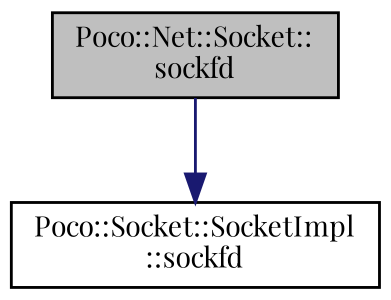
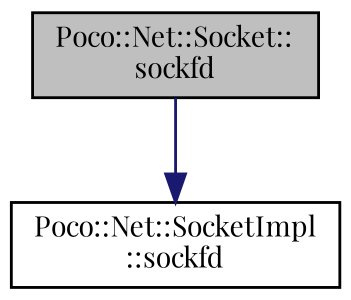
  digraph {
    rankdir=TB
    fontname="Playfair Display"
    node [color=black fontname="Playfair Display" fontsize=10 shape=record style=filled]
    n1 [fillcolor=grey75 fontcolor=black height=0.2 label="Poco::Net::Socket::\lsockfd" width=0.4]
-   n2 [fillcolor=white height=0.2 label="Poco::Socket::SocketImpl\l::sockfd" width=0.4]
+   n2 [fillcolor=white height=0.2 label="Poco::Net::SocketImpl\l::sockfd" width=0.4]
    n1 -> n2 [color=midnightblue fontname="Playfair Display" fontsize=10 labelfontname=Helvetica labelfontsize=10 style=solid]
  }
